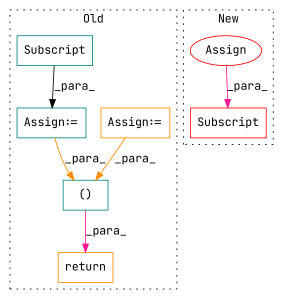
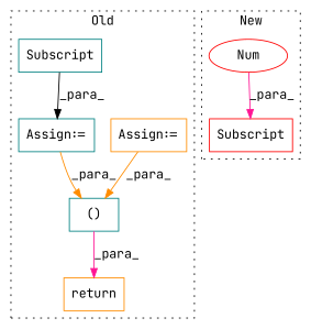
  digraph {
    fontname="JetBrains Mono"
    node [a=68 l=3 shape=box color=teal fontname="JetBrains Mono"]
    edge [color=deeppink fontname="JetBrains Mono"]
    n1 [a=54 l=27 label="()" s=2880]
    n2 [a=93 l=7 label=return s=2850 color=darkorange]
    n3 [label="Assign:=" s=2773 color=darkorange]
    n4 [label="Assign:=" s=2744]
    n5 [a=63 l="12,0" label=Subscript s="2747,0"]
    n6 [a=63 l="11,0" label=Subscript s="2391,0" color=red]
-   n7 [a=76 l=1 label=Assign s=2400 shape=ellipse color=red]
+   n7 [a=76 l=1 label=Num s=2400 shape=ellipse color=red]
    subgraph cluster_1 {
      label=Old
      style=dotted
      n1
      n2
      n3
      n4
      n5
    }
    subgraph cluster_2 {
      label=New
      style=dotted
      n6
      n7
    }
    n1 -> n2 [label=_para_]
    n3 -> n1 [label=_para_ color=darkorange]
    n4 -> n1 [label=_para_ color=darkorange]
    n5 -> n4 [label=_para_ color=black]
    n7 -> n6 [label=_para_]
  }
